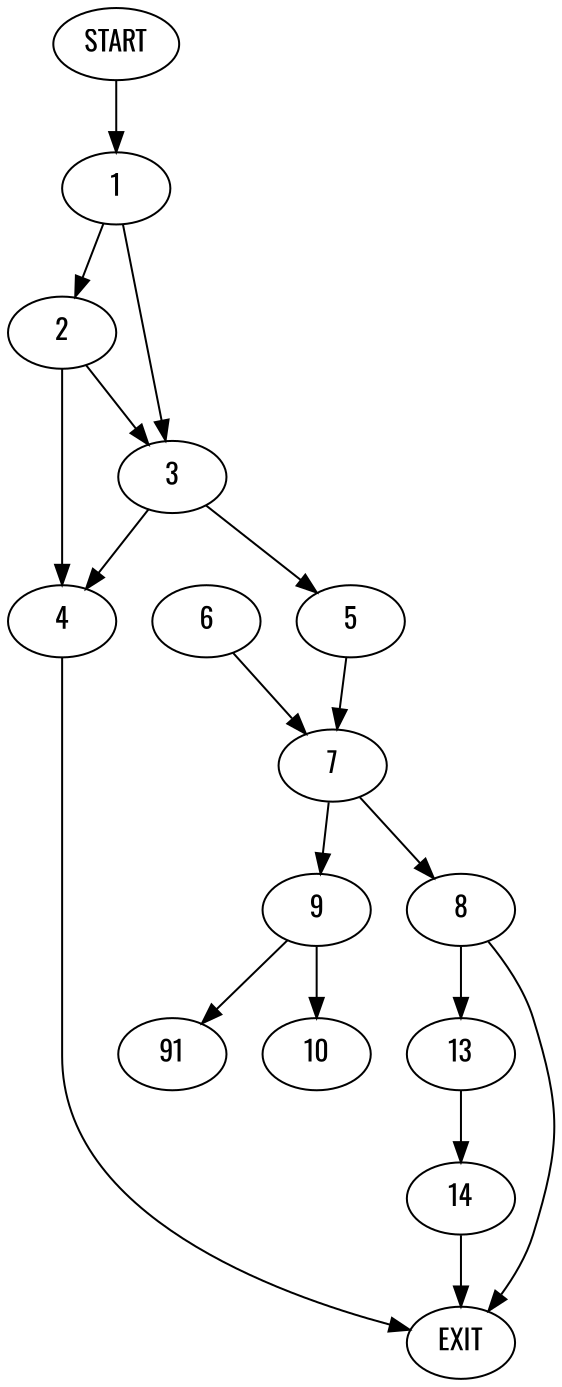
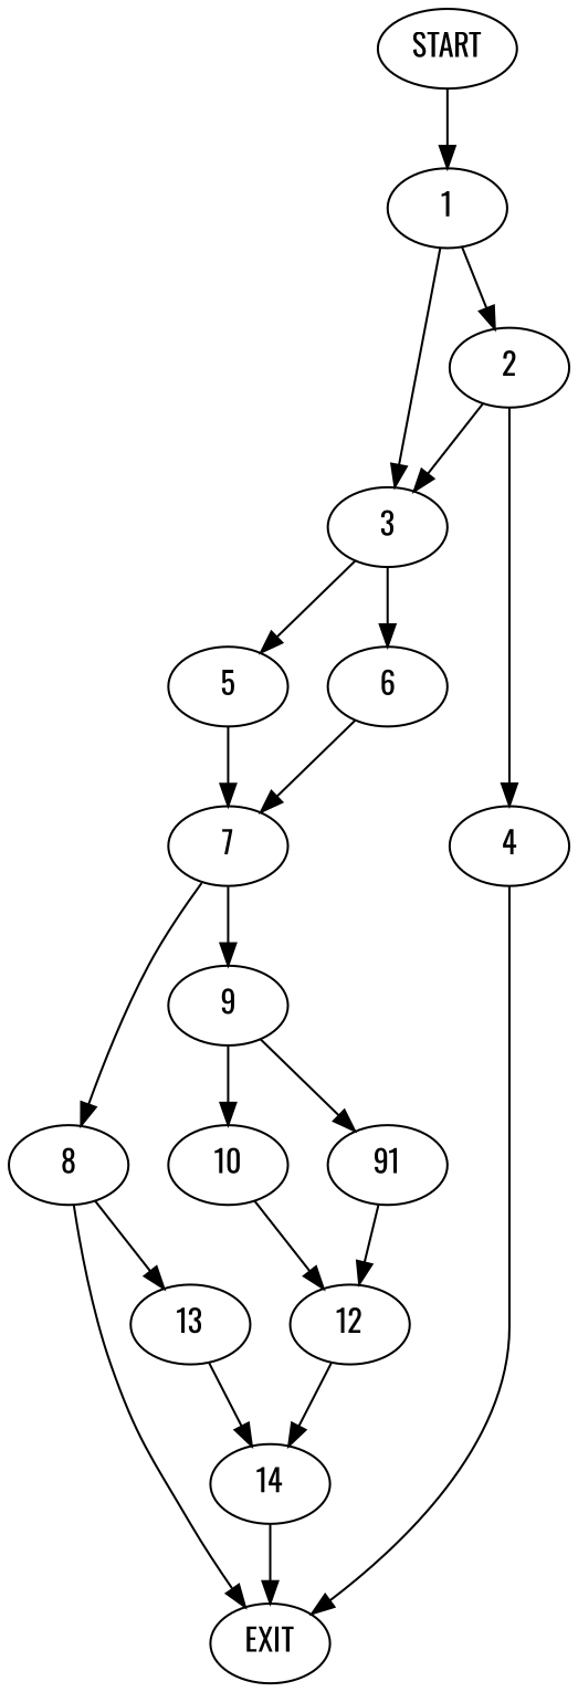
  digraph {
    fontname=Oswald
    node [fontname=Oswald]
    edge [fontname=Oswald]
    n1 [label=START]
    1
    2
    3
    n5 [label=EXIT]
    4
    5
    6
    7
    8
    9
    13
    10
    n14 [label=91]
+   12
    14
    n1 -> 1
    1 -> 2
    1 -> 3
    2 -> 3
    2 -> 4
    3 -> 5
-   3 -> 4
+   3 -> 6
    4 -> n5
    5 -> 7
    6 -> 7
    7 -> 8
    7 -> 9
    8 -> n5
    8 -> 13
    9 -> 10
    9 -> n14
    13 -> 14
+   10 -> 12
+   n14 -> 12
+   12 -> 14
    14 -> n5
  }
